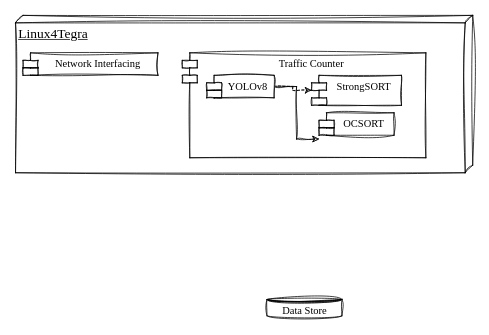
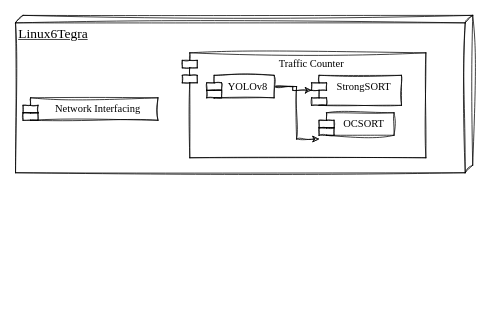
  <mxCell id="0" />
  <mxCell id="1" parent="0" />
- <mxCell id="2" value="&lt;font style=&quot;font-size: 18px;&quot;&gt;Linux4Tegra&lt;/font&gt;" style="verticalAlign=top;align=left;spacingTop=8;spacingLeft=2;spacingRight=12;shape=cube;size=10;direction=south;fontStyle=4;html=1;sketch=1;hachureGap=4;jiggle=2;curveFitting=1;fontFamily=Architects Daughter;fontSource=https%3A%2F%2Ffonts.googleapis.com%2Fcss%3Ffamily%3DArchitects%2BDaughter;fontSize=14;" vertex="1" parent="1"><mxGeometry x="20" y="20" width="610" height="210" as="geometry" /></mxCell>
- <mxCell id="3" value="Network Interfacing" style="shape=module;align=left;spacingLeft=20;align=center;verticalAlign=top;sketch=1;hachureGap=4;jiggle=2;curveFitting=1;fontFamily=Architects Daughter;fontSource=https%3A%2F%2Ffonts.googleapis.com%2Fcss%3Ffamily%3DArchitects%2BDaughter;fontSize=14;" vertex="1" parent="1"><mxGeometry x="30" y="70" width="180" height="30" as="geometry" /></mxCell>
+ <mxCell id="2" value="&lt;font style=&quot;font-size: 18px;&quot;&gt;Linux6Tegra&lt;/font&gt;" style="verticalAlign=top;align=left;spacingTop=8;spacingLeft=2;spacingRight=12;shape=cube;size=10;direction=south;fontStyle=4;html=1;sketch=1;hachureGap=4;jiggle=2;curveFitting=1;fontFamily=Architects Daughter;fontSource=https%3A%2F%2Ffonts.googleapis.com%2Fcss%3Ffamily%3DArchitects%2BDaughter;fontSize=14;" vertex="1" parent="1"><mxGeometry x="20" y="20" width="610" height="210" as="geometry" /></mxCell>
+ <mxCell id="3" value="Network Interfacing" style="shape=module;align=left;spacingLeft=20;align=center;verticalAlign=top;sketch=1;hachureGap=4;jiggle=2;curveFitting=1;fontFamily=Architects Daughter;fontSource=https%3A%2F%2Ffonts.googleapis.com%2Fcss%3Ffamily%3DArchitects%2BDaughter;fontSize=14;" vertex="1" parent="1"><mxGeometry x="30" y="130" width="180" height="30" as="geometry" /></mxCell>
  <mxCell id="4" value="Traffic Counter" style="shape=module;align=left;spacingLeft=20;align=center;verticalAlign=top;sketch=1;hachureGap=4;jiggle=2;curveFitting=1;fontFamily=Architects Daughter;fontSource=https%3A%2F%2Ffonts.googleapis.com%2Fcss%3Ffamily%3DArchitects%2BDaughter;fontSize=14;" vertex="1" parent="1"><mxGeometry x="242.5" y="70" width="325" height="140" as="geometry" /></mxCell>
- <mxCell id="5" style="edgeStyle=orthogonalEdgeStyle;rounded=0;sketch=1;hachureGap=4;jiggle=2;curveFitting=1;orthogonalLoop=1;jettySize=auto;html=1;fontFamily=Architects Daughter;fontSource=https%3A%2F%2Ffonts.googleapis.com%2Fcss%3Ffamily%3DArchitects%2BDaughter;fontSize=14;dashed=1;" edge="1" parent="1" source="7" target="8"><mxGeometry relative="1" as="geometry" /></mxCell>
+ <mxCell id="5" style="edgeStyle=orthogonalEdgeStyle;rounded=0;sketch=1;hachureGap=4;jiggle=2;curveFitting=1;orthogonalLoop=1;jettySize=auto;html=1;fontFamily=Architects Daughter;fontSource=https%3A%2F%2Ffonts.googleapis.com%2Fcss%3Ffamily%3DArchitects%2BDaughter;fontSize=14;" edge="1" parent="1" source="7" target="8"><mxGeometry relative="1" as="geometry" /></mxCell>
  <mxCell id="6" style="edgeStyle=orthogonalEdgeStyle;rounded=0;sketch=1;hachureGap=4;jiggle=2;curveFitting=1;orthogonalLoop=1;jettySize=auto;html=1;entryX=0;entryY=0;entryDx=0;entryDy=35;entryPerimeter=0;fontFamily=Architects Daughter;fontSource=https%3A%2F%2Ffonts.googleapis.com%2Fcss%3Ffamily%3DArchitects%2BDaughter;fontSize=14;" edge="1" parent="1" source="7" target="9"><mxGeometry relative="1" as="geometry" /></mxCell>
  <mxCell id="7" value="YOLOv8" style="shape=module;align=left;spacingLeft=20;align=center;verticalAlign=top;sketch=1;hachureGap=4;jiggle=2;curveFitting=1;fontFamily=Architects Daughter;fontSource=https%3A%2F%2Ffonts.googleapis.com%2Fcss%3Ffamily%3DArchitects%2BDaughter;fontSize=14;" vertex="1" parent="1"><mxGeometry x="275" y="100" width="90" height="30" as="geometry" /></mxCell>
  <mxCell id="8" value="StrongSORT" style="shape=module;align=left;spacingLeft=20;align=center;verticalAlign=top;sketch=1;hachureGap=4;jiggle=2;curveFitting=1;fontFamily=Architects Daughter;fontSource=https%3A%2F%2Ffonts.googleapis.com%2Fcss%3Ffamily%3DArchitects%2BDaughter;fontSize=14;" vertex="1" parent="1"><mxGeometry x="415" y="100" width="120" height="40" as="geometry" /></mxCell>
  <mxCell id="9" value="OCSORT" style="shape=module;align=left;spacingLeft=20;align=center;verticalAlign=top;sketch=1;hachureGap=4;jiggle=2;curveFitting=1;fontFamily=Architects Daughter;fontSource=https%3A%2F%2Ffonts.googleapis.com%2Fcss%3Ffamily%3DArchitects%2BDaughter;fontSize=14;" vertex="1" parent="1"><mxGeometry x="425" y="150" width="100" height="30" as="geometry" /></mxCell>
- <mxCell id="10" value="Data Store" style="shape=datastore;whiteSpace=wrap;html=1;sketch=1;hachureGap=4;jiggle=2;curveFitting=1;fontFamily=Architects Daughter;fontSource=https%3A%2F%2Ffonts.googleapis.com%2Fcss%3Ffamily%3DArchitects%2BDaughter;fontSize=14;" vertex="1" parent="1"><mxGeometry x="355.5" y="395" width="100" height="30" as="geometry" /></mxCell>
